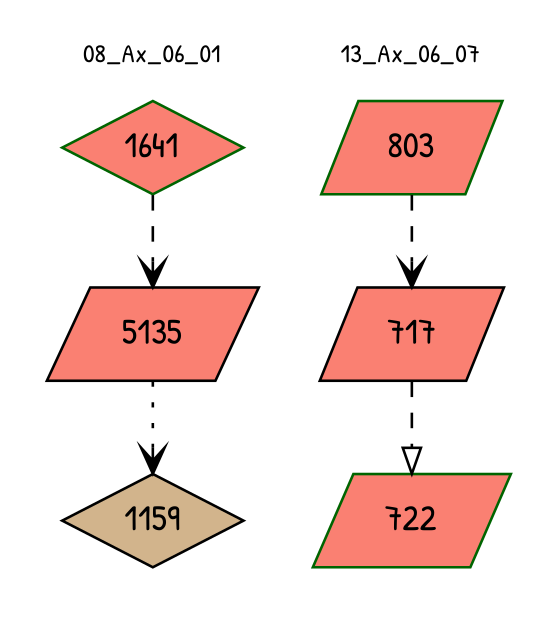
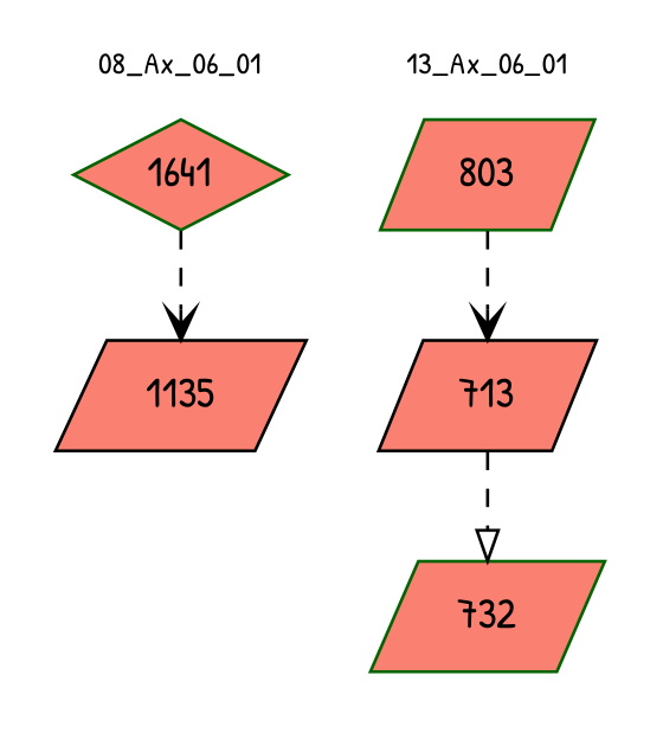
  digraph {
    fontname="Patrick Hand"
    node [color=darkgreen fillcolor=salmon fontname="Patrick Hand" shape=parallelogram style=filled]
    edge [arrowhead=vee color=black fontname="Patrick Hand" style=dashed]
    n1 [label=1641 shape=diamond]
-   n2 [color=black label=5135]
-   n3 [color=black fillcolor=tan label=1159 shape=diamond]
+   n2 [color=black label=1135]
    n4 [label=803]
-   n5 [color=black label=717]
-   n6 [label=722]
+   n5 [color=black label=713]
+   n6 [label=732]
    subgraph cluster_1 {
      color=white
      fontsize=10
      label="08_Ax_06_01"
      n1
      n2
-     n3
    }
    subgraph cluster_2 {
      color=white
      fontsize=10
-     label="13_Ax_06_07"
+     label="13_Ax_06_01"
      n4
      n5
      n6
    }
    n1 -> n2
-   n2 -> n3 [style=dotted]
    n4 -> n5
    n5 -> n6 [arrowhead=onormal]
  }
